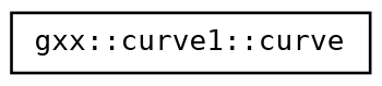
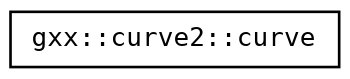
  digraph {
    rankdir=LR
    fontname="DejaVu Sans Mono"
-   n1 [color=black fillcolor=white fontname="DejaVu Sans Mono" fontsize=10 height=0.2 label="gxx::curve1::curve" shape=record style=filled width=0.4]
+   n1 [color=black fillcolor=white fontname="DejaVu Sans Mono" fontsize=10 height=0.2 label="gxx::curve2::curve" shape=record style=filled width=0.4]
  }
